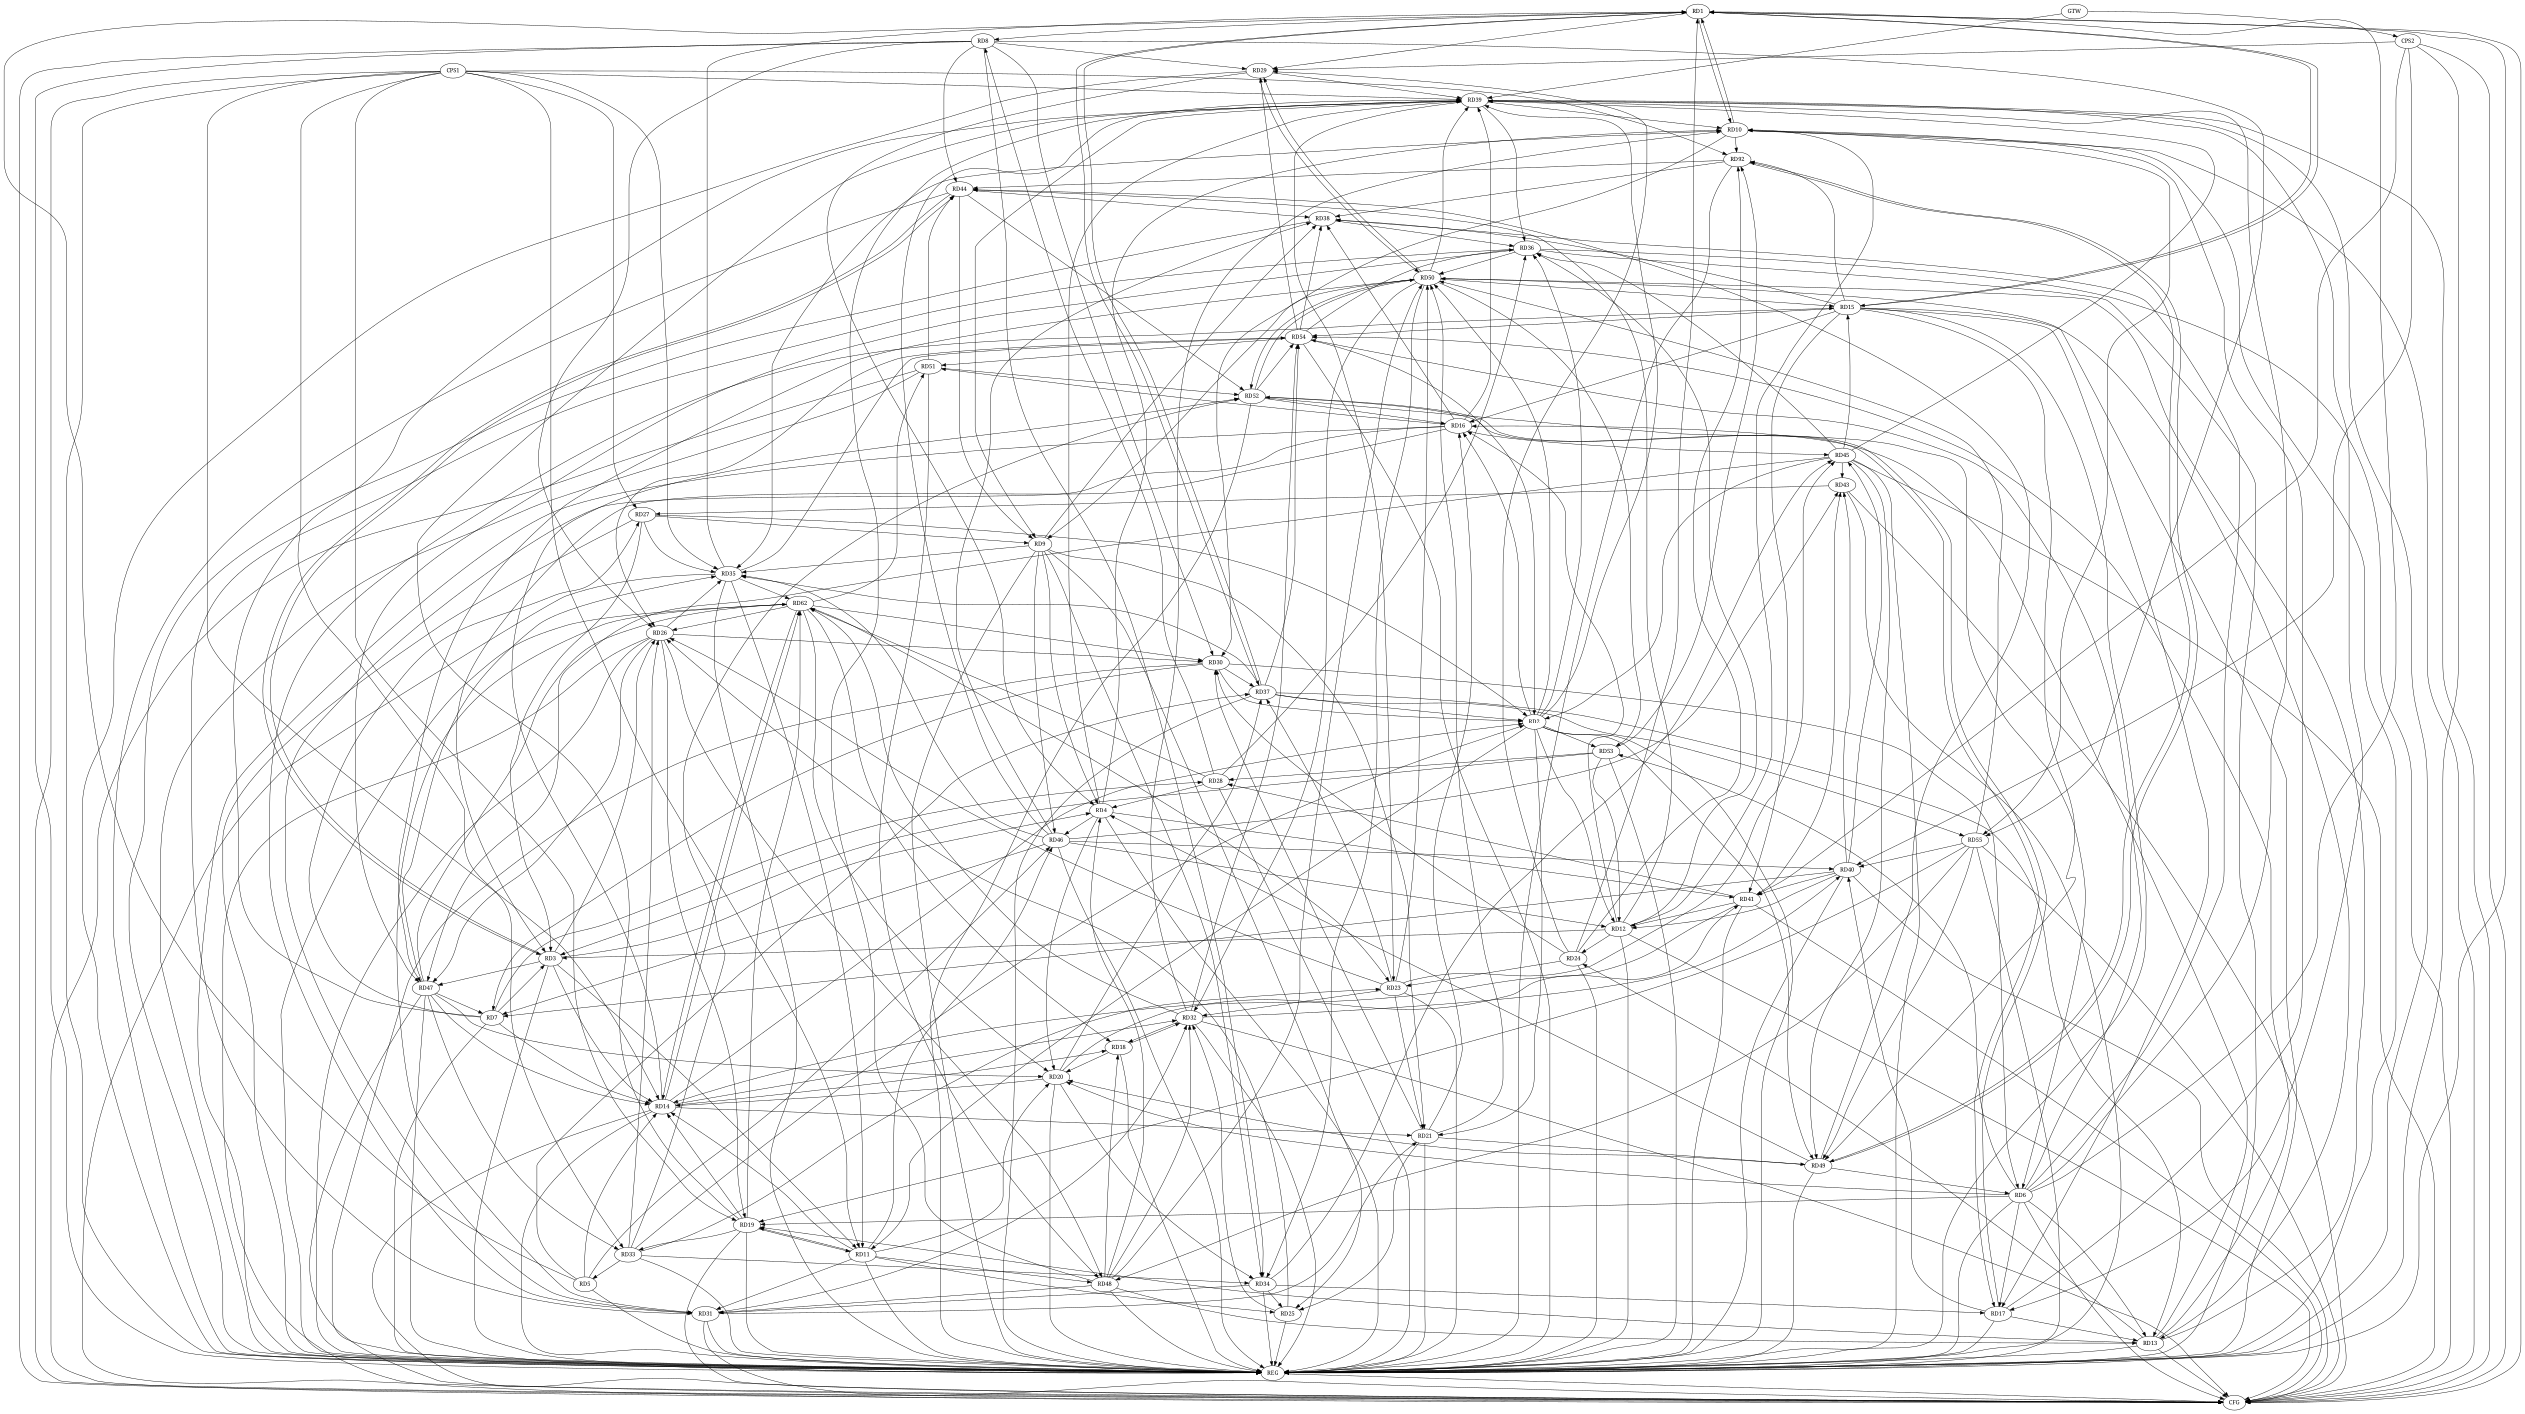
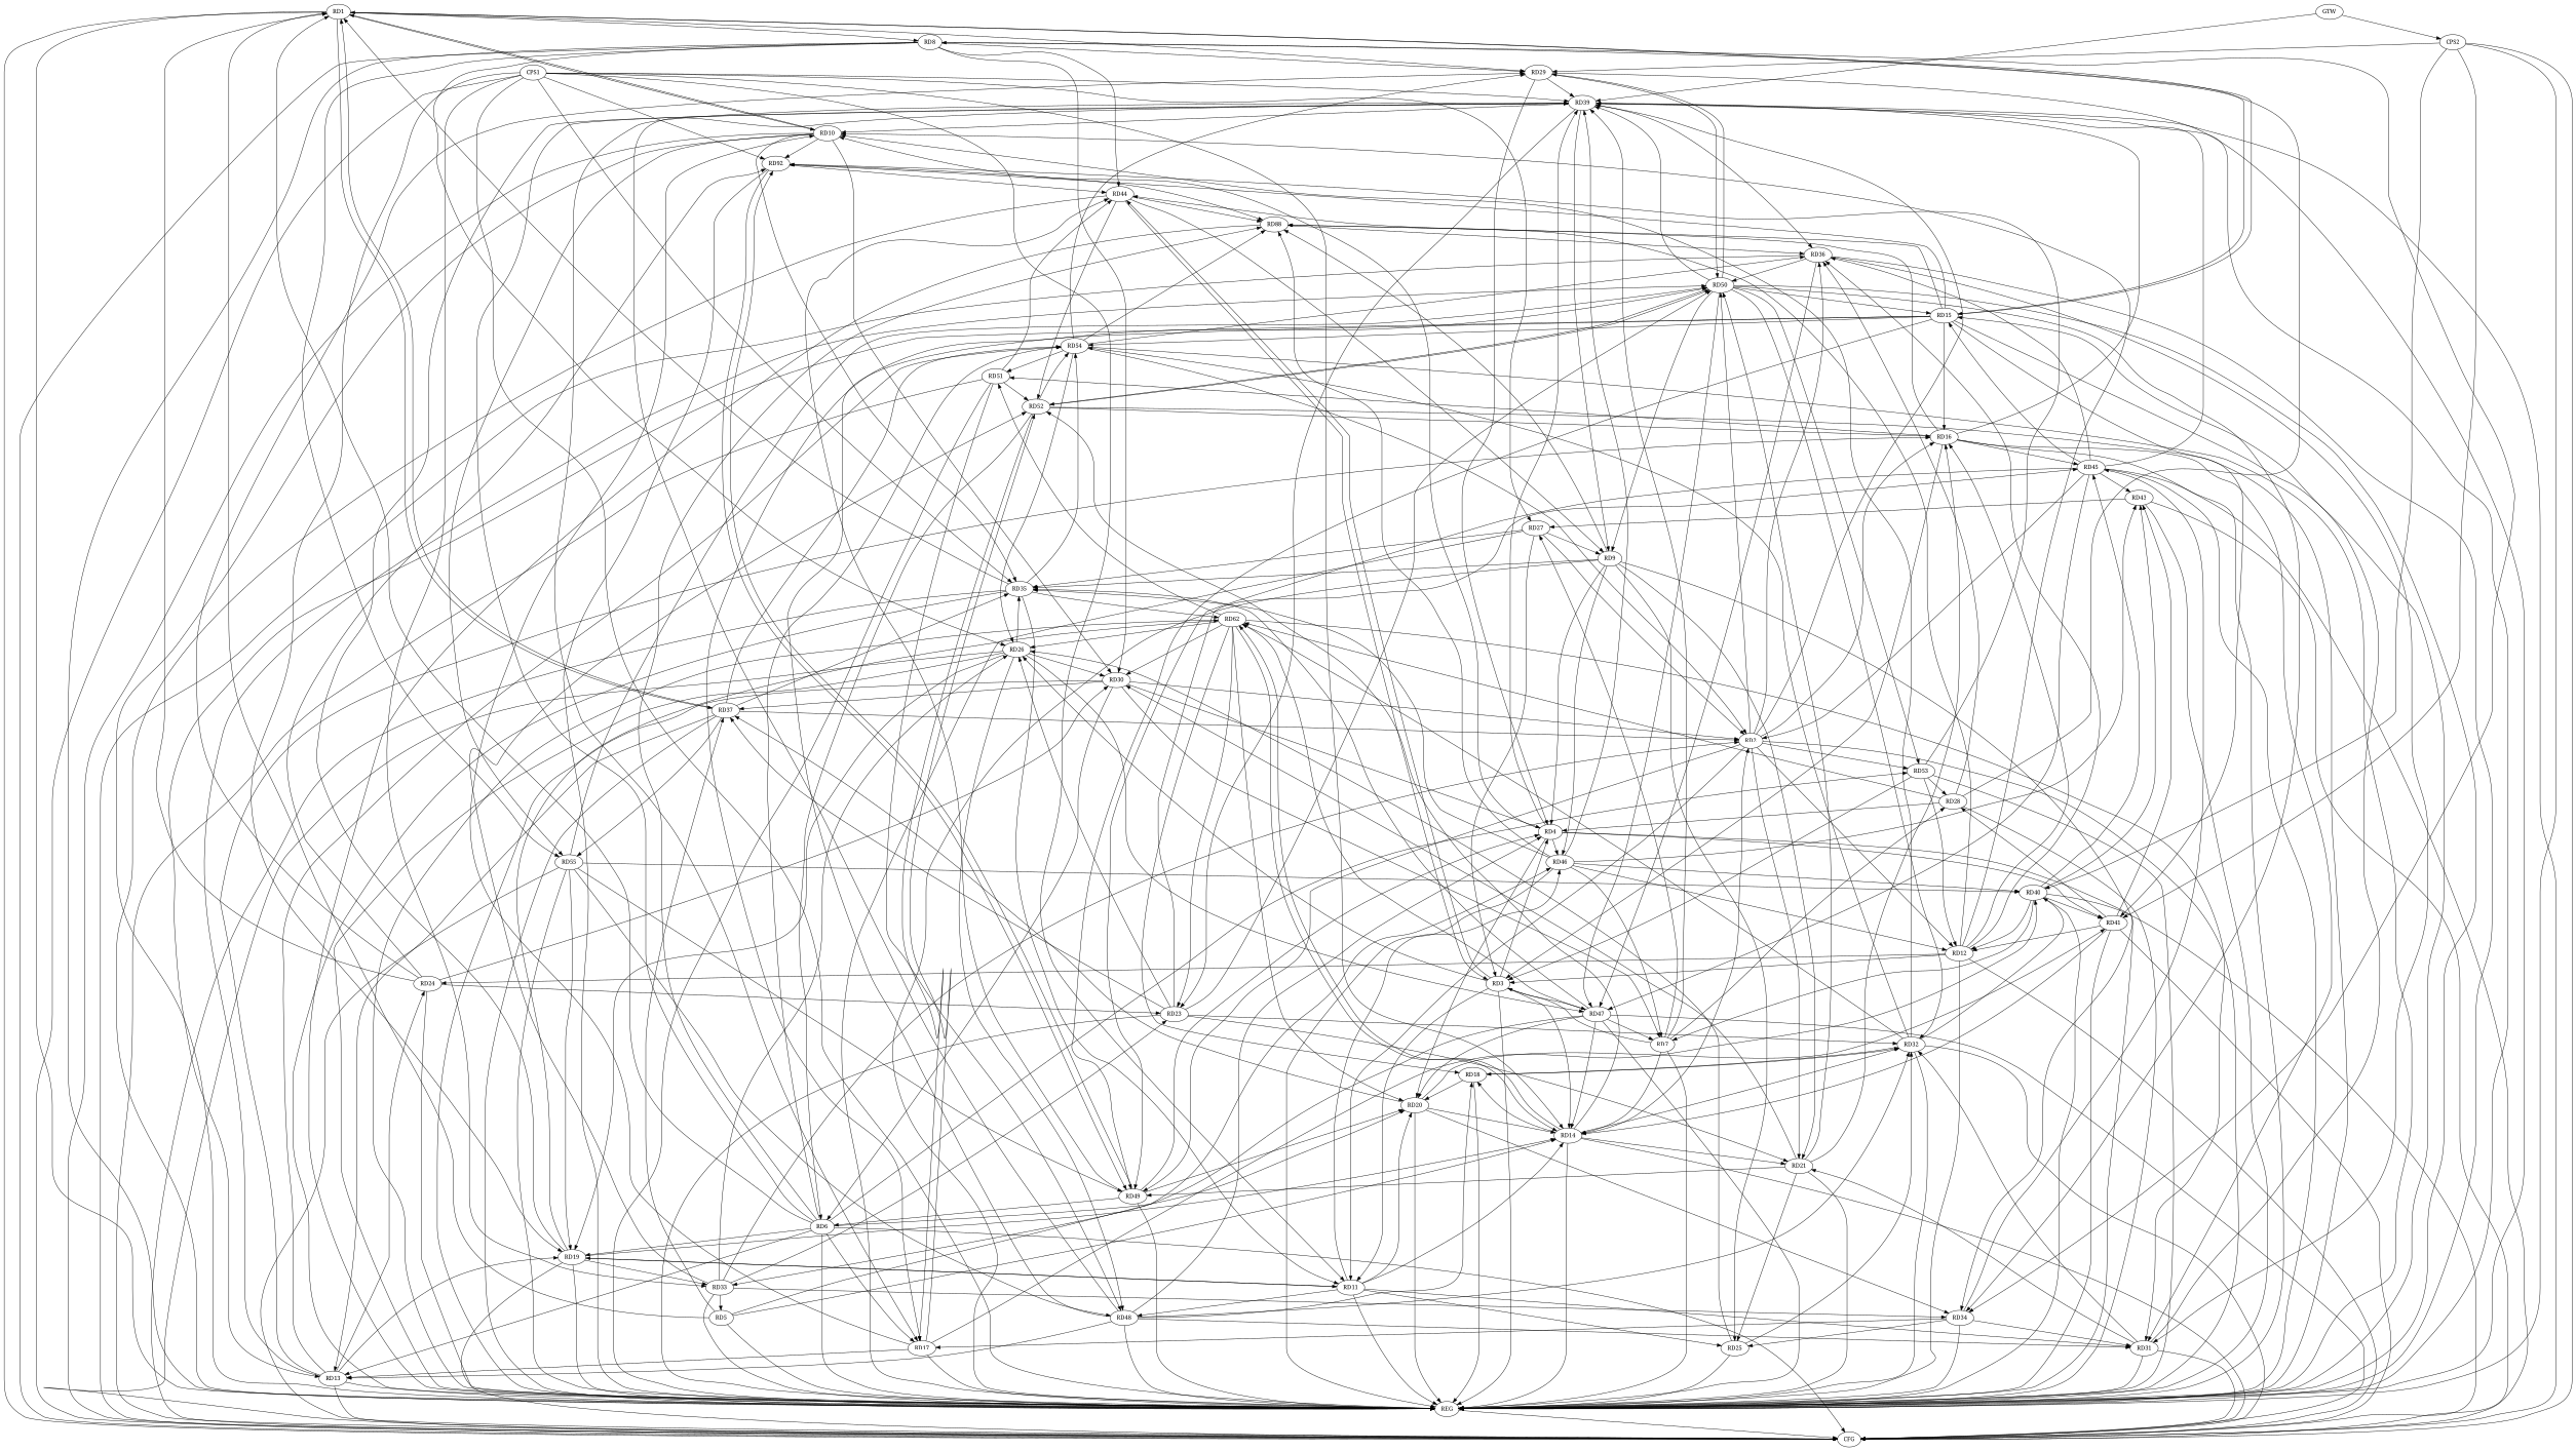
  strict digraph {
    fontname="Noto Serif"
    node [fontname="Noto Serif"]
    edge [fontname="Noto Serif"]
    n1 [label=RD1]
    n2 [label=RD8]
    n3 [label=RD10]
    n4 [label=RD15]
    n5 [label=RD29]
    n6 [label=RD37]
    n7 [label=REG]
    n8 [label=CFG]
    n9 [label=RD26]
    n10 [label=RD44]
    n11 [label=RD30]
    n12 [label=RD34]
    n13 [label=RD55]
    n14 [label=RD35]
    n15 [label=RD92]
    n16 [label=RD16]
    n17 [label=RD49]
    n18 [label=RD41]
    n19 [label=RD13]
    n20 [label=RD17]
-   n21 [label=RD38]
+   n21 [label=RD88]
    n22 [label=RD54]
    n23 [label=RD39]
    n24 [label=RD50]
    n25 [label=RD4]
    n26 [label=RD2]
    n27 [label=RD11]
    n28 [label=RD12]
    n29 [label=RD21]
    n30 [label=RD36]
    n31 [label=RD53]
    n32 [label=RD14]
    n33 [label=RD20]
    n34 [label=RD46]
    n35 [label=RD19]
    n36 [label=RD25]
    n37 [label=RD31]
    n38 [label=RD48]
    n39 [label=RD3]
    n40 [label=RD24]
    n41 [label=RD45]
    n42 [label=RD51]
    n43 [label=RD47]
    n44 [label=RD9]
    n45 [label=RD23]
    n46 [label=RD6]
    n47 [label=RD32]
    n48 [label=RD52]
    n49 [label=RD28]
    n50 [label=RD18]
    n51 [label=RD62]
    n52 [label=RD7]
    n53 [label=RD33]
    n54 [label=RD43]
    n55 [label=RD40]
    n56 [label=RD5]
    n57 [label=RD27]
    n58 [label=CPS1]
    n59 [label=CPS2]
    n60 [label=GTW]
    n1 -> n2
    n1 -> n3
    n1 -> n4
    n1 -> n5
    n1 -> n6
    n1 -> n7
    n1 -> n8
    n2 -> n5
    n2 -> n7
    n2 -> n8
    n2 -> n9
    n2 -> n10
    n2 -> n11
    n2 -> n12
    n2 -> n13
    n3 -> n1
    n3 -> n7
    n3 -> n8
    n3 -> n11
    n3 -> n13
    n3 -> n14
    n3 -> n15
    n4 -> n1
    n4 -> n7
    n4 -> n15
    n4 -> n16
    n4 -> n17
    n4 -> n18
    n4 -> n19
    n4 -> n20
    n4 -> n21
    n4 -> n22
    n5 -> n7
    n5 -> n23
    n5 -> n24
    n5 -> n25
    n6 -> n1
    n6 -> n7
    n6 -> n13
    n6 -> n14
    n6 -> n19
    n6 -> n22
    n6 -> n26
    n7 -> n8
    n9 -> n7
    n9 -> n8
    n9 -> n11
    n9 -> n14
    n9 -> n35
    n9 -> n38
    n9 -> n43
    n10 -> n7
    n10 -> n21
    n10 -> n39
    n10 -> n44
    n10 -> n48
    n11 -> n6
    n11 -> n7
+   n11 -> n25
    n11 -> n26
    n11 -> n46
    n11 -> n52
    n12 -> n7
    n12 -> n20
    n12 -> n36
    n12 -> n37
    n12 -> n41
    n13 -> n7
    n13 -> n8
    n13 -> n17
    n13 -> n24
    n13 -> n35
    n13 -> n38
    n13 -> n55
    n14 -> n1
    n14 -> n7
    n14 -> n8
    n14 -> n22
    n14 -> n27
    n14 -> n51
    n15 -> n7
    n15 -> n10
    n15 -> n17
    n15 -> n21
    n16 -> n7
    n16 -> n21
    n16 -> n23
    n16 -> n37
    n16 -> n39
    n16 -> n41
    n16 -> n42
    n17 -> n7
    n17 -> n10
    n17 -> n15
    n17 -> n25
    n17 -> n33
    n17 -> n46
    n18 -> n7
    n18 -> n8
    n18 -> n28
    n18 -> n32
    n18 -> n49
    n18 -> n54
    n19 -> n7
    n19 -> n8
    n19 -> n16
    n19 -> n22
    n19 -> n24
    n19 -> n35
    n19 -> n40
    n20 -> n3
    n20 -> n7
    n20 -> n19
    n20 -> n48
    n20 -> n55
    n21 -> n7
    n21 -> n30
    n22 -> n5
    n22 -> n7
    n22 -> n9
    n22 -> n21
    n22 -> n26
    n22 -> n30
    n22 -> n42
    n23 -> n3
    n23 -> n7
    n23 -> n8
    n23 -> n20
    n23 -> n30
    n23 -> n44
    n23 -> n45
    n24 -> n4
    n24 -> n5
    n24 -> n7
    n24 -> n12
    n24 -> n23
    n24 -> n31
    n24 -> n43
    n24 -> n44
    n24 -> n47
    n24 -> n48
    n25 -> n3
    n25 -> n7
    n25 -> n18
    n25 -> n23
    n25 -> n33
    n25 -> n34
    n26 -> n7
    n26 -> n16
    n26 -> n17
    n26 -> n23
    n26 -> n24
    n26 -> n27
    n26 -> n28
    n26 -> n29
    n26 -> n30
    n26 -> n31
    n27 -> n7
    n27 -> n32
    n27 -> n33
    n27 -> n34
    n27 -> n35
    n27 -> n36
    n27 -> n37
    n27 -> n38
    n28 -> n3
    n28 -> n7
    n28 -> n8
    n28 -> n10
    n28 -> n16
    n28 -> n30
    n28 -> n39
    n28 -> n40
    n29 -> n7
    n29 -> n11
    n29 -> n16
    n29 -> n17
    n29 -> n24
    n29 -> n36
    n30 -> n7
    n30 -> n8
    n30 -> n24
    n30 -> n37
    n30 -> n43
    n31 -> n7
    n31 -> n15
    n31 -> n28
    n31 -> n39
    n31 -> n49
    n32 -> n7
    n32 -> n8
    n32 -> n26
    n32 -> n29
    n32 -> n47
    n32 -> n48
    n32 -> n50
    n32 -> n51
    n33 -> n6
    n33 -> n7
    n33 -> n12
    n33 -> n18
    n33 -> n32
    n34 -> n7
    n34 -> n14
    n34 -> n21
    n34 -> n23
    n34 -> n28
    n34 -> n52
    n34 -> n54
    n34 -> n55
    n35 -> n7
    n35 -> n8
    n35 -> n23
    n35 -> n27
    n35 -> n32
    n35 -> n51
    n35 -> n53
    n36 -> n7
    n36 -> n9
    n36 -> n47
    n37 -> n4
    n37 -> n7
    n37 -> n8
    n37 -> n29
    n37 -> n47
    n38 -> n7
    n38 -> n19
    n38 -> n23
    n38 -> n24
    n38 -> n25
    n38 -> n37
    n38 -> n47
    n38 -> n50
    n39 -> n7
    n39 -> n9
    n39 -> n10
    n39 -> n25
    n39 -> n27
    n39 -> n32
    n39 -> n43
    n40 -> n1
    n40 -> n5
    n40 -> n7
    n40 -> n11
    n40 -> n15
    n40 -> n45
    n41 -> n4
    n41 -> n7
    n41 -> n8
    n41 -> n17
    n41 -> n23
    n41 -> n26
    n41 -> n30
    n41 -> n43
    n41 -> n54
    n42 -> n7
    n42 -> n8
    n42 -> n10
    n42 -> n38
    n42 -> n48
    n43 -> n7
    n43 -> n8
    n43 -> n14
    n43 -> n32
    n43 -> n33
    n43 -> n51
    n43 -> n52
    n43 -> n53
    n44 -> n7
    n44 -> n12
    n44 -> n14
    n44 -> n21
    n44 -> n25
    n44 -> n29
    n44 -> n34
    n44 -> n36
    n45 -> n6
    n45 -> n7
    n45 -> n9
    n45 -> n24
    n45 -> n29
    n45 -> n41
    n45 -> n47
    n46 -> n1
    n46 -> n7
    n46 -> n8
    n46 -> n19
    n46 -> n20
    n46 -> n21
    n46 -> n22
    n46 -> n23
    n46 -> n31
    n46 -> n33
    n46 -> n35
    n47 -> n3
    n47 -> n7
    n47 -> n8
    n47 -> n22
    n47 -> n50
    n47 -> n51
    n47 -> n55
    n48 -> n7
    n48 -> n16
    n48 -> n20
    n48 -> n22
    n48 -> n24
    n48 -> n46
    n49 -> n2
    n49 -> n7
    n49 -> n25
    n49 -> n30
    n49 -> n51
    n50 -> n7
    n50 -> n33
    n50 -> n47
    n51 -> n7
    n51 -> n9
    n51 -> n11
    n51 -> n32
    n51 -> n33
    n51 -> n37
    n51 -> n42
    n51 -> n45
    n51 -> n50
    n52 -> n7
    n52 -> n23
    n52 -> n32
    n52 -> n39
    n52 -> n49
    n52 -> n57
    n53 -> n7
    n53 -> n9
    n53 -> n12
    n53 -> n26
    n53 -> n45
    n53 -> n48
    n53 -> n56
    n54 -> n7
    n54 -> n8
    n54 -> n57
    n55 -> n7
    n55 -> n8
    n55 -> n18
    n55 -> n28
    n55 -> n41
    n55 -> n52
    n55 -> n54
    n56 -> n1
    n56 -> n6
    n56 -> n7
    n56 -> n32
    n56 -> n34
    n57 -> n7
    n57 -> n14
    n57 -> n26
    n57 -> n39
    n57 -> n44
    n58 -> n7
    n58 -> n8
    n58 -> n14
    n58 -> n15
    n58 -> n23
    n58 -> n27
    n58 -> n32
    n58 -> n35
    n58 -> n53
    n58 -> n57
    n59 -> n5
    n59 -> n7
    n59 -> n8
    n59 -> n18
    n59 -> n55
    n60 -> n23
    n60 -> n59
  }
